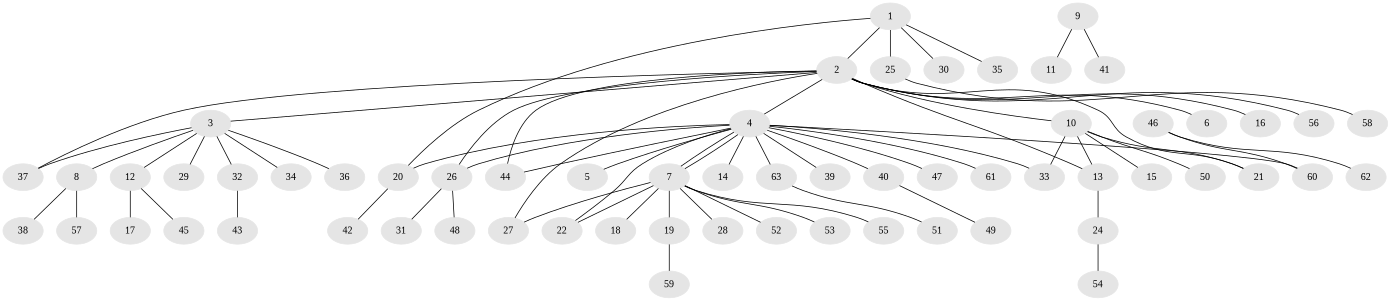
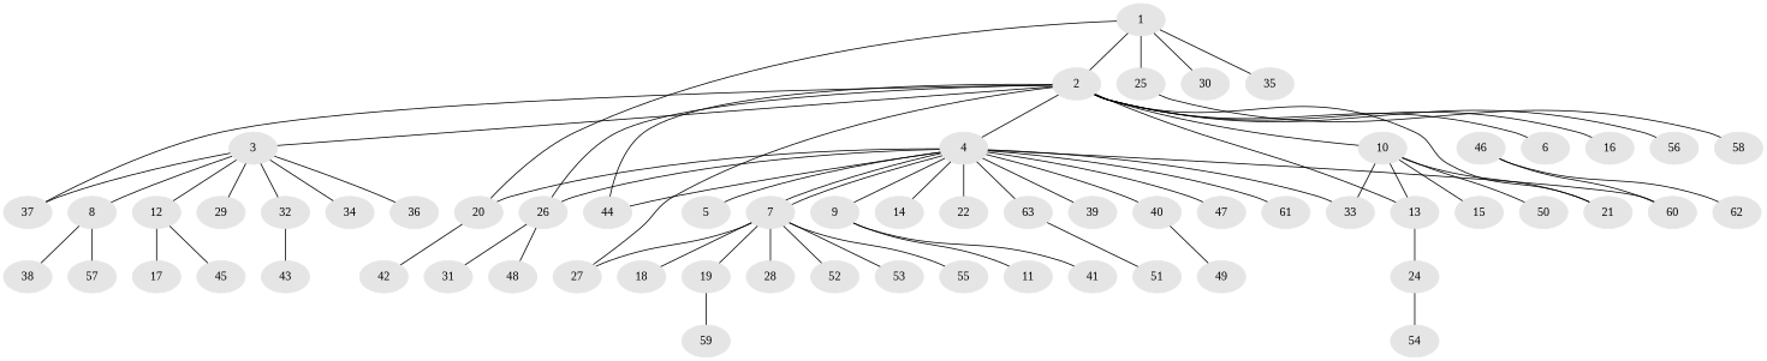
  graph {
    fontname="Liberation Serif"
    node [color=gray90 fontname="Liberation Serif" style=filled]
    edge [fontname="Liberation Serif"]
    1
    2
    20
    25
    30
    35
    3
    4
    6
    10
    13
    16
    21
    26
    27
    44
    56
    37
    42
    58
    8
    12
    29
    32
    34
    36
    5
    7
    9
    14
    22
    n32 [label=63]
    33
    39
    40
    47
    60
    61
    15
    50
    24
    31
    48
    38
    57
    17
    45
    43
    18
    19
    28
    52
    53
    55
    11
    41
    51
    49
    59
    54
    46
    62
    1 -- 2
    1 -- 20
    1 -- 25
    1 -- 30
    1 -- 35
    2 -- 3
    2 -- 4
    2 -- 6
    2 -- 10
    2 -- 13
    2 -- 16
    2 -- 21
    2 -- 26
    2 -- 27
    2 -- 44
    2 -- 56
    2 -- 37
    20 -- 42
    25 -- 58
    3 -- 37
    3 -- 8
    3 -- 12
    3 -- 29
    3 -- 32
    3 -- 34
    3 -- 36
    4 -- 20
    4 -- 26
    4 -- 44
    4 -- 5
    4 -- 7
    4 -- 7
+   4 -- 9
    4 -- 14
    4 -- 22
    4 -- n32
    4 -- 33
    4 -- 39
    4 -- 40
    4 -- 47
    4 -- 60
    4 -- 61
    10 -- 13
    10 -- 21
    10 -- 33
    10 -- 15
    10 -- 50
    13 -- 24
    26 -- 31
    26 -- 48
    8 -- 38
    8 -- 57
    12 -- 17
    12 -- 45
    32 -- 43
    7 -- 27
-   7 -- 22
    7 -- 18
    7 -- 19
    7 -- 28
    7 -- 52
    7 -- 53
    7 -- 55
    9 -- 11
    9 -- 41
    n32 -- 51
    40 -- 49
    24 -- 54
    19 -- 59
    46 -- 60
    46 -- 62
  }
